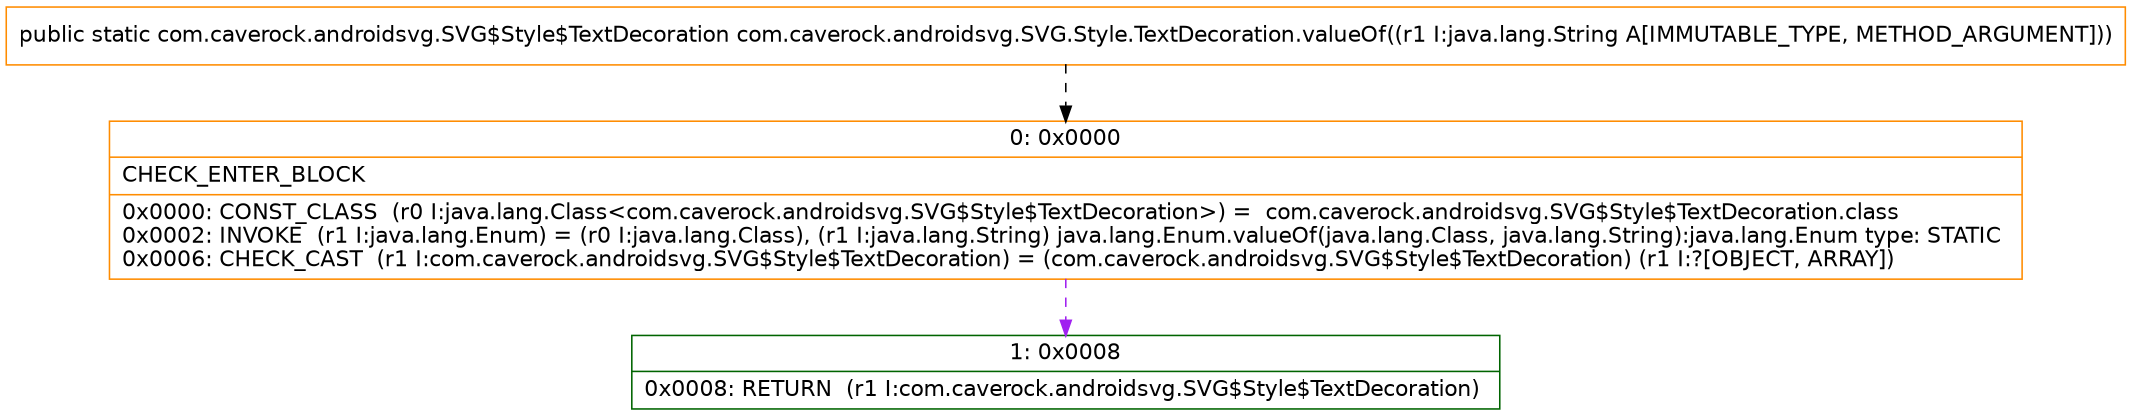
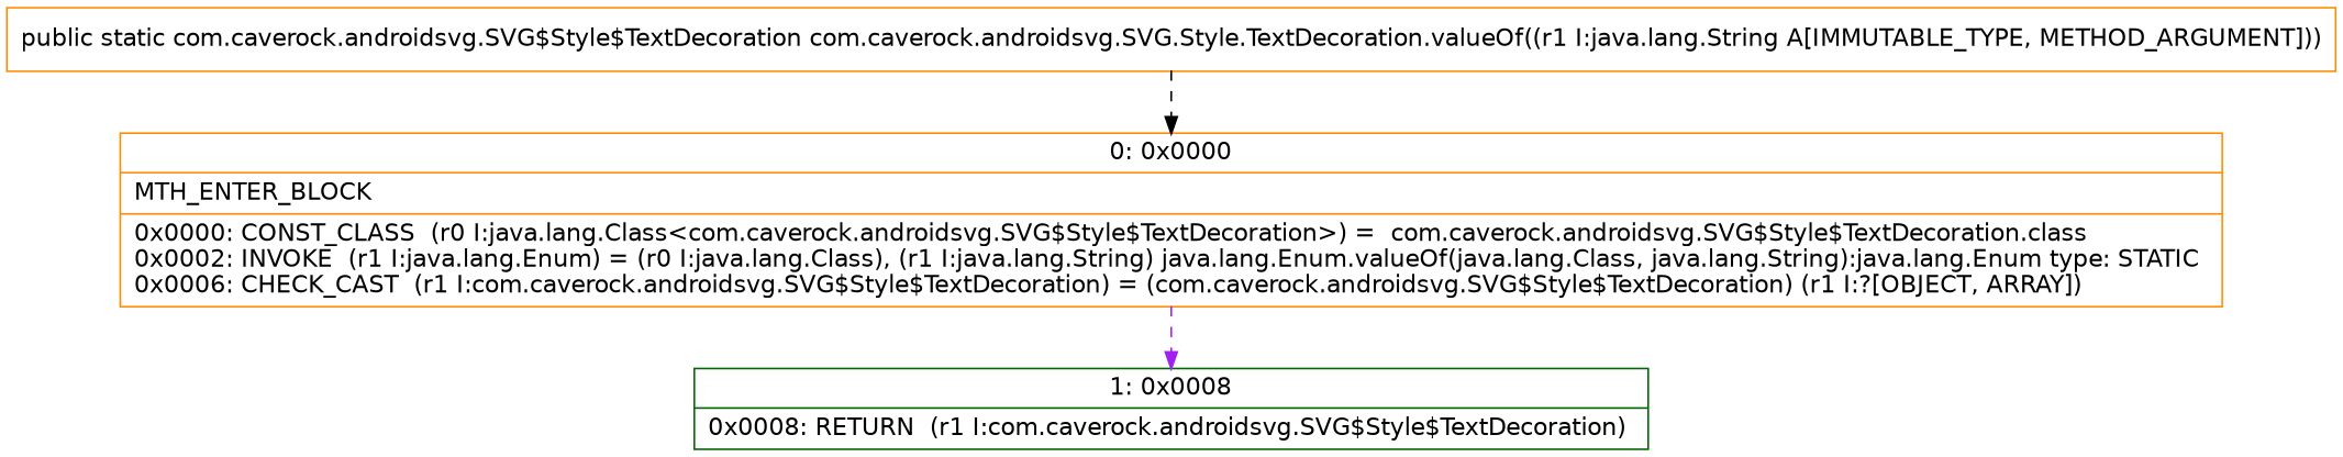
  digraph {
    fontname="DejaVu Sans"
    node [shape=record color=darkorange fontname="DejaVu Sans"]
    edge [style=dashed fontname="DejaVu Sans"]
-   n1 [label="{0\:\ 0x0000|CHECK_ENTER_BLOCK\l|0x0000: CONST_CLASS  (r0 I:java.lang.Class\<com.caverock.androidsvg.SVG$Style$TextDecoration\>) =  com.caverock.androidsvg.SVG$Style$TextDecoration.class \l0x0002: INVOKE  (r1 I:java.lang.Enum) = (r0 I:java.lang.Class), (r1 I:java.lang.String) java.lang.Enum.valueOf(java.lang.Class, java.lang.String):java.lang.Enum type: STATIC \l0x0006: CHECK_CAST  (r1 I:com.caverock.androidsvg.SVG$Style$TextDecoration) = (com.caverock.androidsvg.SVG$Style$TextDecoration) (r1 I:?[OBJECT, ARRAY]) \l}"]
+   n1 [label="{0\:\ 0x0000|MTH_ENTER_BLOCK\l|0x0000: CONST_CLASS  (r0 I:java.lang.Class\<com.caverock.androidsvg.SVG$Style$TextDecoration\>) =  com.caverock.androidsvg.SVG$Style$TextDecoration.class \l0x0002: INVOKE  (r1 I:java.lang.Enum) = (r0 I:java.lang.Class), (r1 I:java.lang.String) java.lang.Enum.valueOf(java.lang.Class, java.lang.String):java.lang.Enum type: STATIC \l0x0006: CHECK_CAST  (r1 I:com.caverock.androidsvg.SVG$Style$TextDecoration) = (com.caverock.androidsvg.SVG$Style$TextDecoration) (r1 I:?[OBJECT, ARRAY]) \l}"]
    n2 [label="{1\:\ 0x0008|0x0008: RETURN  (r1 I:com.caverock.androidsvg.SVG$Style$TextDecoration) \l}" color=darkgreen]
    n3 [label="{public static com.caverock.androidsvg.SVG$Style$TextDecoration com.caverock.androidsvg.SVG.Style.TextDecoration.valueOf((r1 I:java.lang.String A[IMMUTABLE_TYPE, METHOD_ARGUMENT])) }"]
    n1 -> n2 [color=purple]
    n3 -> n1 [color=black]
  }
